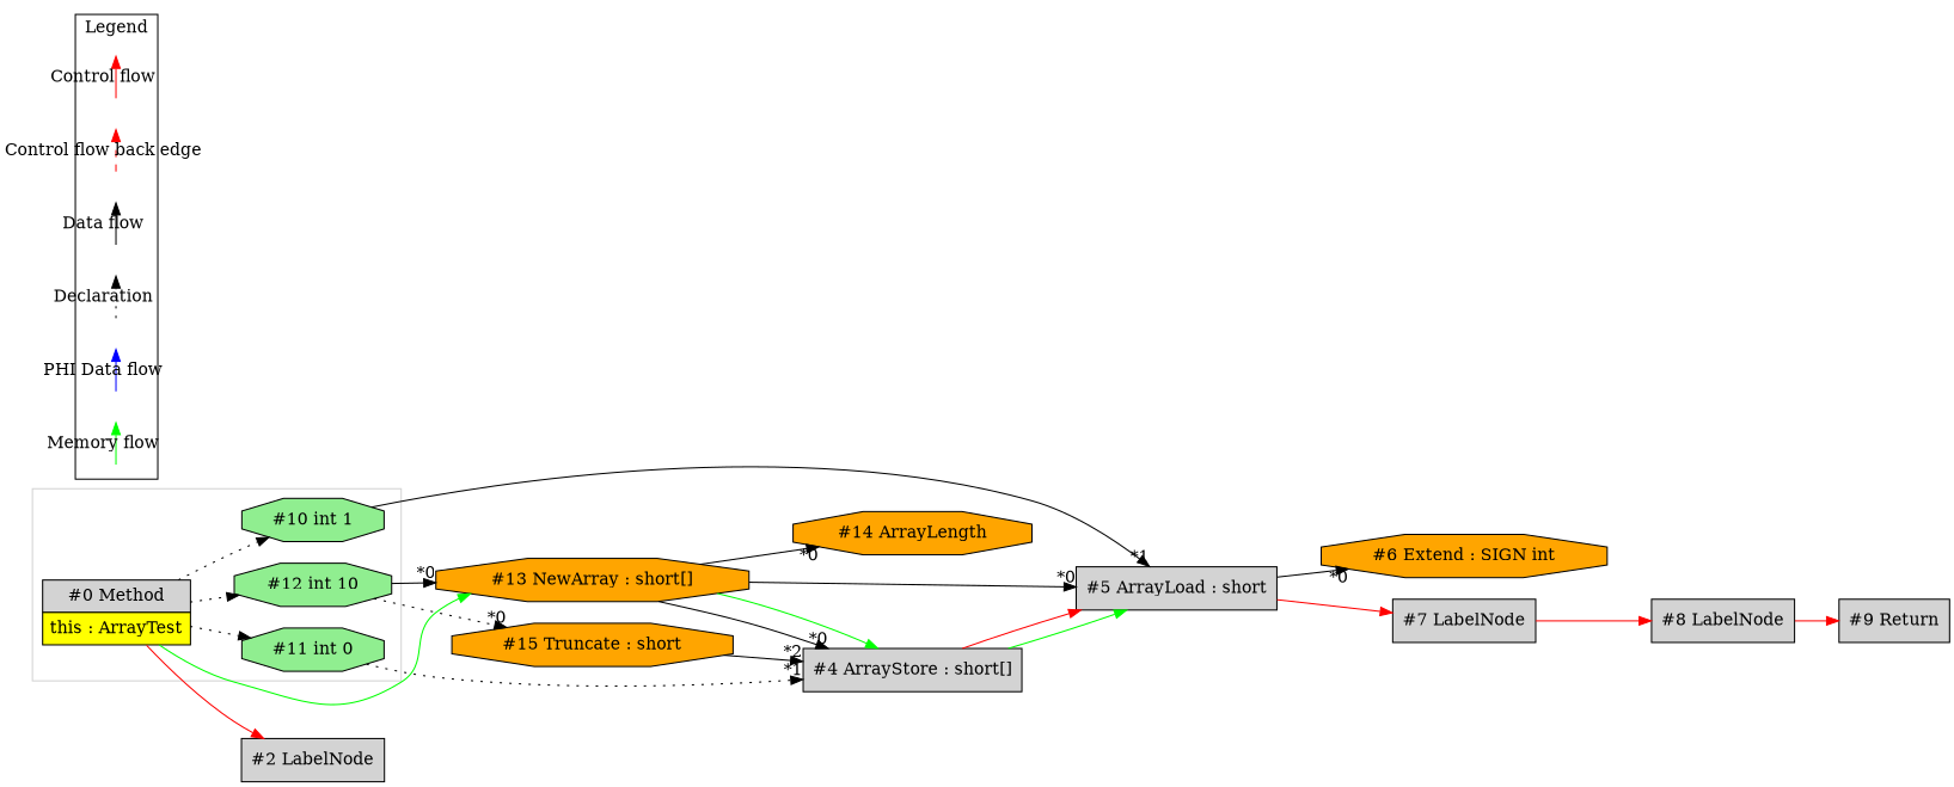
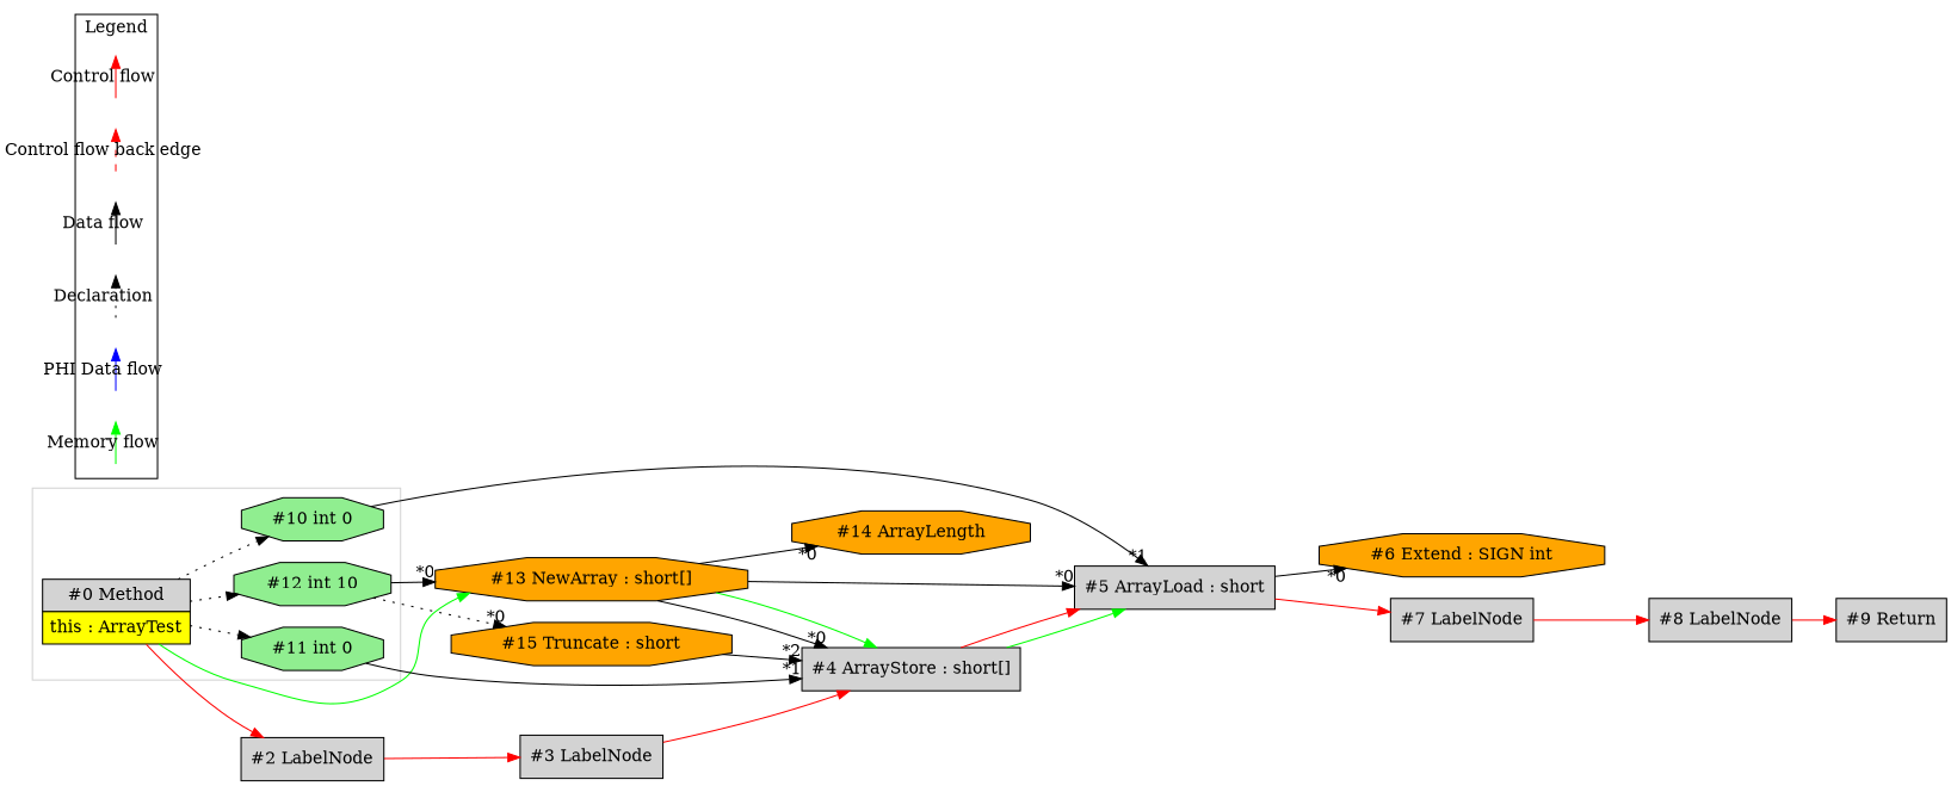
  digraph {
    ordering=in
    rankdir=LR
    node [shape=point style=filled]
    edge [labeldistance=2]
    n1 [fillcolor=lightgrey label=<<table border="0" cellborder="1" cellspacing="0" cellpadding="5"><tr><td colspan="1">#0 Method</td></tr><tr><td port="prj1" bgcolor="yellow">this : ArrayTest</td></tr></table>> margin=0 shape=none]
    n2 [fillcolor=lightgreen label="#12 int 10" shape=octagon]
    n3 [fillcolor=lightgreen label="#11 int 0" shape=octagon]
-   n4 [fillcolor=lightgreen label="#10 int 1" shape=octagon]
+   n4 [fillcolor=lightgreen label="#10 int 0" shape=octagon]
    c0 [style=invis]
    c1 [style=invis]
    c2 [style=invis]
    c3 [style=invis]
    d0 [style=invis]
    d1 [style=invis]
    d2 [style=invis]
    d3 [style=invis]
    d4 [style=invis]
    d5 [style=invis]
    d6 [style=invis]
    d7 [style=invis]
    n17 [fillcolor=orange label="#13 NewArray : short[]" shape=octagon]
    n18 [fillcolor=lightgrey label="#2 LabelNode" shape=box]
    n19 [fillcolor=orange label="#15 Truncate : short" shape=octagon]
    n20 [fillcolor=lightgrey label="#4 ArrayStore : short[]" shape=box]
    n21 [fillcolor=lightgrey label="#5 ArrayLoad : short" shape=box]
    n22 [fillcolor=orange label="#14 ArrayLength" shape=octagon]
+   n23 [fillcolor=lightgrey label="#3 LabelNode" shape=box]
    n24 [fillcolor=orange label="#6 Extend : SIGN int" shape=octagon]
    n25 [fillcolor=lightgrey label="#7 LabelNode" shape=box]
    n26 [fillcolor=lightgrey label="#9 Return" shape=box]
    n27 [fillcolor=lightgrey label="#8 LabelNode" shape=box]
    subgraph cluster_1 {
      color=lightgray
      n1
      n2
      n3
      n4
    }
    subgraph cluster_2 {
      label=Legend
      subgraph sub_3 {
        label=Legend
        rank=same
        c0
        c1
        c2
        c3
        d0
        d1
        d2
        d3
        d4
        d5
        d6
        d7
      }
    }
    n1 -> n2 [style=dotted labeldistance=""]
    n1 -> n3 [style=dotted labeldistance=""]
    n1 -> n4 [style=dotted labeldistance=""]
    n1 -> n17 [color=green constraint=false]
    n1 -> n18 [color=red fontcolor=red]
    n2 -> n17 [headlabel="*0"]
    n2 -> n19 [headlabel="*0" style=dotted]
-   n3 -> n20 [headlabel="*1" style=dotted]
+   n3 -> n20 [headlabel="*1"]
    n4 -> n21 [headlabel="*1"]
    c0 -> c1 [color=red label="Control flow" style=solid labeldistance=""]
    c2 -> c3 [color=red label="Control flow back edge" style=dashed labeldistance=""]
    d0 -> d1 [label="Data flow" labeldistance=""]
    d2 -> d3 [label=Declaration style=dotted labeldistance=""]
    d4 -> d5 [color=blue label="PHI Data flow" labeldistance=""]
    d6 -> d7 [color=green label="Memory flow" labeldistance=""]
    n17 -> n20 [headlabel="*0"]
    n17 -> n20 [color=green constraint=false]
    n17 -> n21 [headlabel="*0"]
    n17 -> n22 [headlabel="*0"]
+   n18 -> n23 [color=red fontcolor=red]
    n19 -> n20 [headlabel="*2"]
    n20 -> n21 [color=green constraint=false]
    n20 -> n21 [color=red fontcolor=red]
    n21 -> n24 [headlabel="*0"]
    n21 -> n25 [color=red fontcolor=red]
+   n23 -> n20 [color=red fontcolor=red]
    n25 -> n27 [color=red fontcolor=red]
    n27 -> n26 [color=red fontcolor=red]
  }
